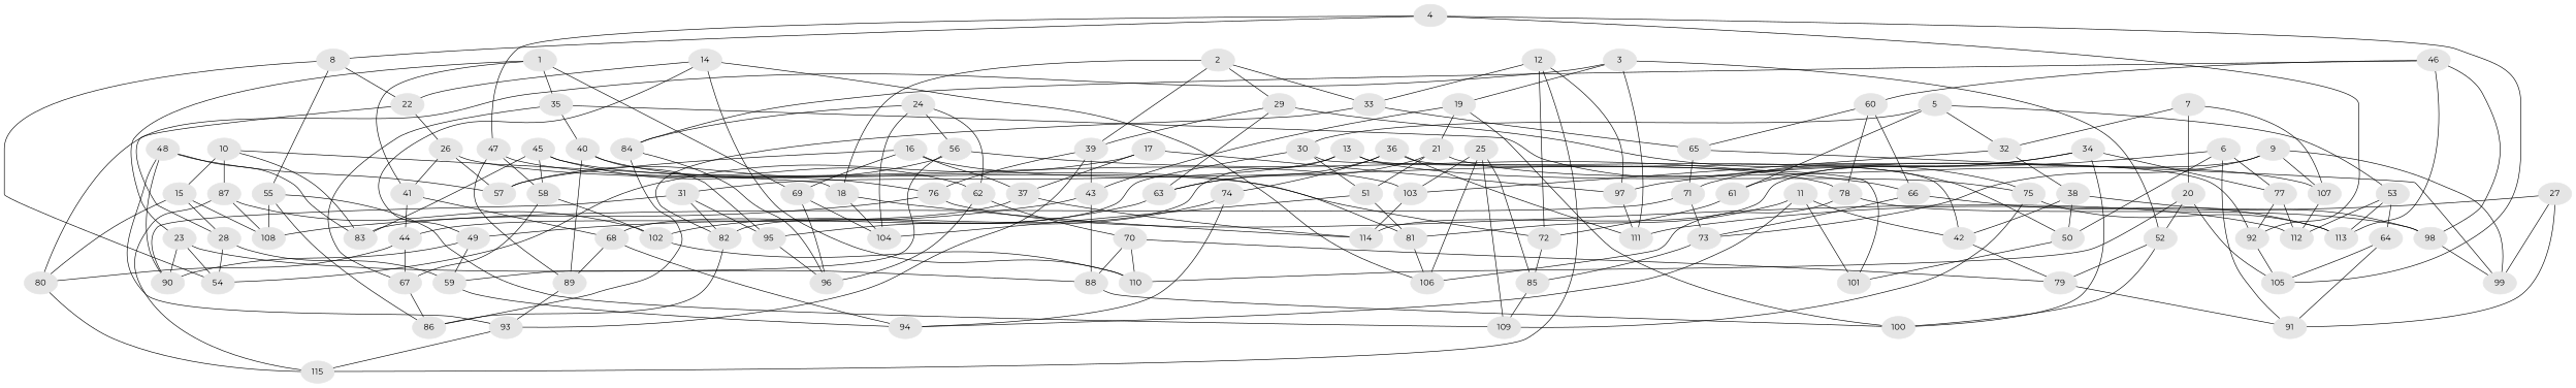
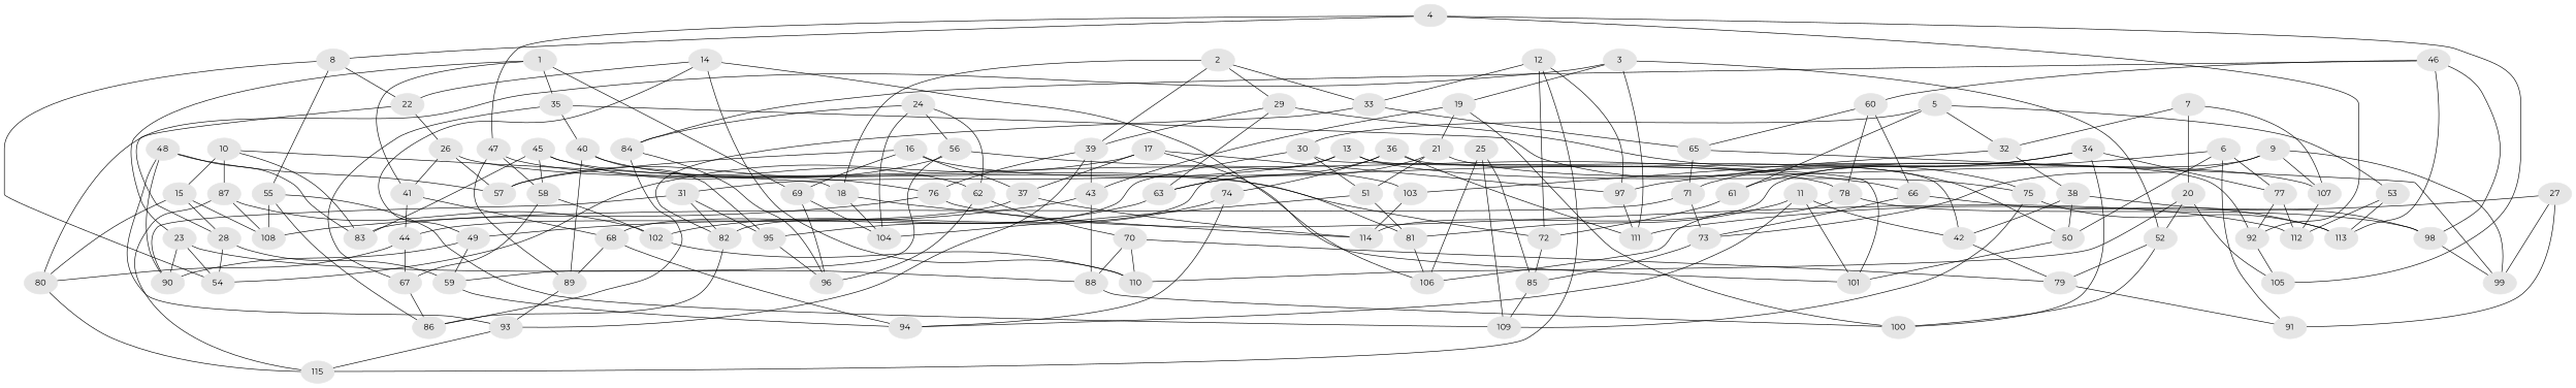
  graph {
    fontname=Montserrat
    node [color=gray90 fontname=Montserrat style=filled]
    edge [fontname=Montserrat]
    1
    23
    35
    41
    69
    54
    88
    90
    50
    40
    67
    68
    44
    104
    96
    2
    18
    29
    33
    39
    114
    75
    63
    82
    65
    74
    94
    95
    3
    19
    52
    80
    111
    21
    43
    100
    79
    115
    4
    8
    47
    92
    105
    22
    55
    81
    89
    58
    5
    30
    32
    53
    61
    101
    51
    103
    38
-   64
    113
    112
    72
    6
    77
    91
    97
    7
    20
    107
    110
    28
    26
    108
    109
    86
    9
    73
    99
    85
    10
    15
    83
    87
    102
    11
    42
    106
    12
    13
    31
    14
    49
    59
    16
    37
    57
    78
    98
    17
    24
    56
    62
    84
    66
    70
    25
    27
    76
    93
    71
    34
    36
    45
    46
    60
    48
    1 -- 23
    1 -- 35
    1 -- 41
    1 -- 69
    23 -- 54
    23 -- 88
    23 -- 90
    35 -- 50
    35 -- 40
    35 -- 67
    41 -- 68
    41 -- 44
    69 -- 104
    69 -- 96
    88 -- 100
    50 -- 101
    40 -- 95
    40 -- 89
    40 -- 62
    67 -- 86
    68 -- 94
    68 -- 89
    44 -- 67
    44 -- 80
    2 -- 18
    2 -- 29
    2 -- 33
    2 -- 39
    18 -- 104
    18 -- 114
    29 -- 39
    29 -- 75
    29 -- 63
    33 -- 82
    33 -- 65
    39 -- 43
    39 -- 76
    39 -- 93
    75 -- 113
    75 -- 109
    63 -- 102
    82 -- 86
    65 -- 99
    65 -- 71
    74 -- 94
    74 -- 95
    95 -- 96
    3 -- 19
    3 -- 52
    3 -- 80
    3 -- 111
    19 -- 21
    19 -- 43
    19 -- 100
    52 -- 100
    52 -- 79
    80 -- 115
    21 -- 63
    21 -- 51
    21 -- 107
    43 -- 88
    43 -- 49
    79 -- 91
    4 -- 8
    4 -- 47
    4 -- 92
    4 -- 105
    8 -- 54
    8 -- 22
    8 -- 55
    47 -- 81
    47 -- 89
    47 -- 58
    92 -- 105
    22 -- 28
    22 -- 26
    55 -- 108
    55 -- 109
    55 -- 86
    81 -- 106
    89 -- 93
    58 -- 67
    58 -- 102
    5 -- 30
    5 -- 32
    5 -- 53
    5 -- 61
    30 -- 68
    30 -- 101
    30 -- 51
    32 -- 103
    32 -- 38
-   53 -- 64
    53 -- 113
    53 -- 112
    61 -- 72
    51 -- 104
    51 -- 81
    103 -- 114
    38 -- 50
    38 -- 42
    38 -- 98
-   64 -- 105
-   64 -- 91
    72 -- 85
    6 -- 50
    6 -- 77
    6 -- 91
    6 -- 97
    77 -- 92
    77 -- 112
    97 -- 111
    7 -- 32
    7 -- 20
    7 -- 107
    20 -- 52
    20 -- 105
    20 -- 110
    107 -- 112
    28 -- 54
    28 -- 59
    26 -- 41
    26 -- 72
    26 -- 57
    9 -- 114
    9 -- 107
    9 -- 73
    9 -- 99
    73 -- 85
    85 -- 109
    10 -- 18
    10 -- 15
    10 -- 83
    10 -- 87
    15 -- 80
    15 -- 28
    15 -- 108
    87 -- 115
    87 -- 108
    87 -- 102
    102 -- 110
    11 -- 94
    11 -- 81
    11 -- 101
    11 -- 42
    42 -- 79
    12 -- 33
    12 -- 115
    12 -- 72
    12 -- 97
    13 -- 75
    13 -- 82
    13 -- 42
    13 -- 31
    31 -- 90
    31 -- 82
    31 -- 95
    14 -- 22
    14 -- 110
    14 -- 106
    14 -- 49
    49 -- 90
    49 -- 59
    59 -- 94
    16 -- 69
    16 -- 37
    16 -- 57
    16 -- 78
    37 -- 44
    37 -- 114
    78 -- 106
    78 -- 98
    98 -- 99
    17 -- 54
+   17 -- 101
    17 -- 97
    17 -- 37
    24 -- 104
    24 -- 56
    24 -- 62
    24 -- 84
    56 -- 59
    56 -- 57
    56 -- 66
    62 -- 96
    62 -- 70
    84 -- 96
    84 -- 86
    66 -- 113
    66 -- 73
    70 -- 88
    70 -- 79
    70 -- 110
-   25 -- 103
    25 -- 109
    25 -- 85
    25 -- 106
    27 -- 111
    27 -- 91
    27 -- 99
    76 -- 112
    76 -- 108
    93 -- 115
    71 -- 73
    71 -- 83
    34 -- 100
    34 -- 61
    34 -- 77
    34 -- 71
    36 -- 63
    36 -- 74
    36 -- 111
    36 -- 92
    45 -- 58
    45 -- 103
    45 -- 83
    45 -- 76
    46 -- 113
    46 -- 98
    46 -- 84
    46 -- 60
    60 -- 65
    60 -- 78
    60 -- 66
    48 -- 90
    48 -- 83
    48 -- 57
    48 -- 93
  }
